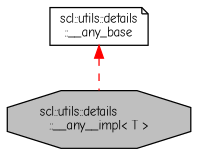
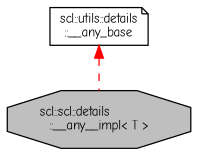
  digraph {
    fontname="Comic Neue"
    node [color=black fontname="Comic Neue" fontsize=10 style=filled]
-   n1 [fillcolor=grey75 fontcolor=black height=0.2 label="scl::utils::details\l::__any__impl\< T \>" shape=octagon width=0.4]
+   n1 [fillcolor=grey75 fontcolor=black height=0.2 label="scl::scl::details\l::__any__impl\< T \>" shape=octagon width=0.4]
    n2 [fillcolor=white height=0.2 label="scl::utils::details\l::__any_base" shape=note width=0.4]
    n2 -> n1 [color=red dir=back fontname="Comic Neue" fontsize=10 labelfontname=Helvetica labelfontsize=10 style=dashed]
  }
